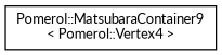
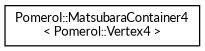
  digraph {
    rankdir=TB
    fontname=Lato
-   n1 [color=black fillcolor=white fontname=Lato fontsize=10 height=0.2 label="Pomerol::MatsubaraContainer9\l\< Pomerol::Vertex4 \>" shape=record style=filled width=0.4]
+   n1 [color=black fillcolor=white fontname=Lato fontsize=10 height=0.2 label="Pomerol::MatsubaraContainer4\l\< Pomerol::Vertex4 \>" shape=record style=filled width=0.4]
  }
